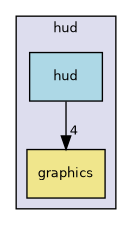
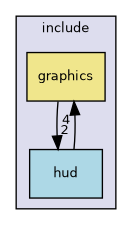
  digraph {
    compound=true
    node [fontname=Helvetica fontsize=10 shape=box style=filled]
    edge [labeldistance=1.5 labelfontname=Helvetica labelfontsize=10]
    n1 [label=graphics fillcolor=khaki]
    n2 [fillcolor=lightblue label=hud pencolor=black]
    subgraph cluster_1 {
      bgcolor="#ddddee"
      fontname=Helvetica
      fontsize=10
-     label=hud
+     label=include
      pencolor=black
      n1
      n2
    }
+   n1 -> n2 [headlabel=2]
    n2 -> n1 [headlabel=4]
  }
